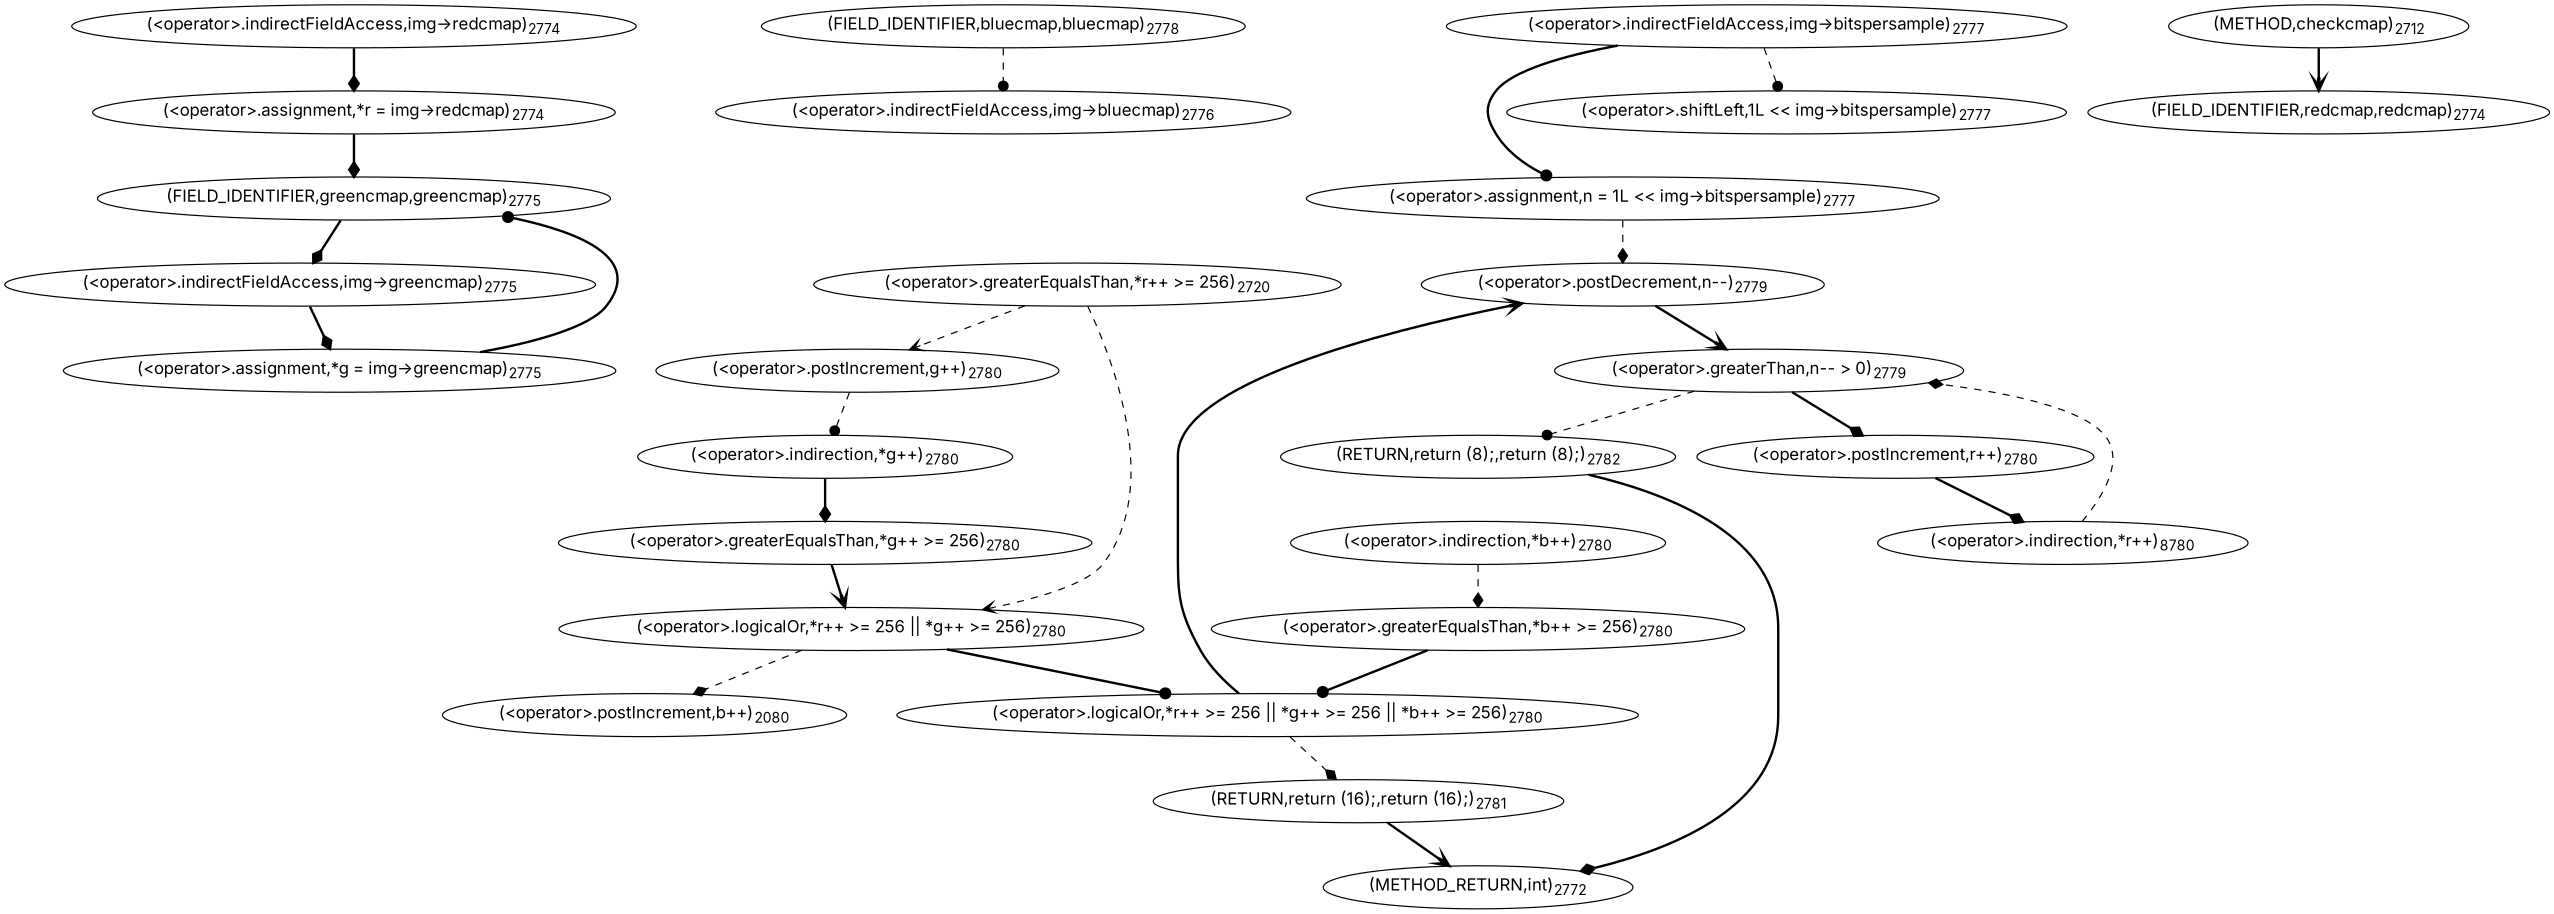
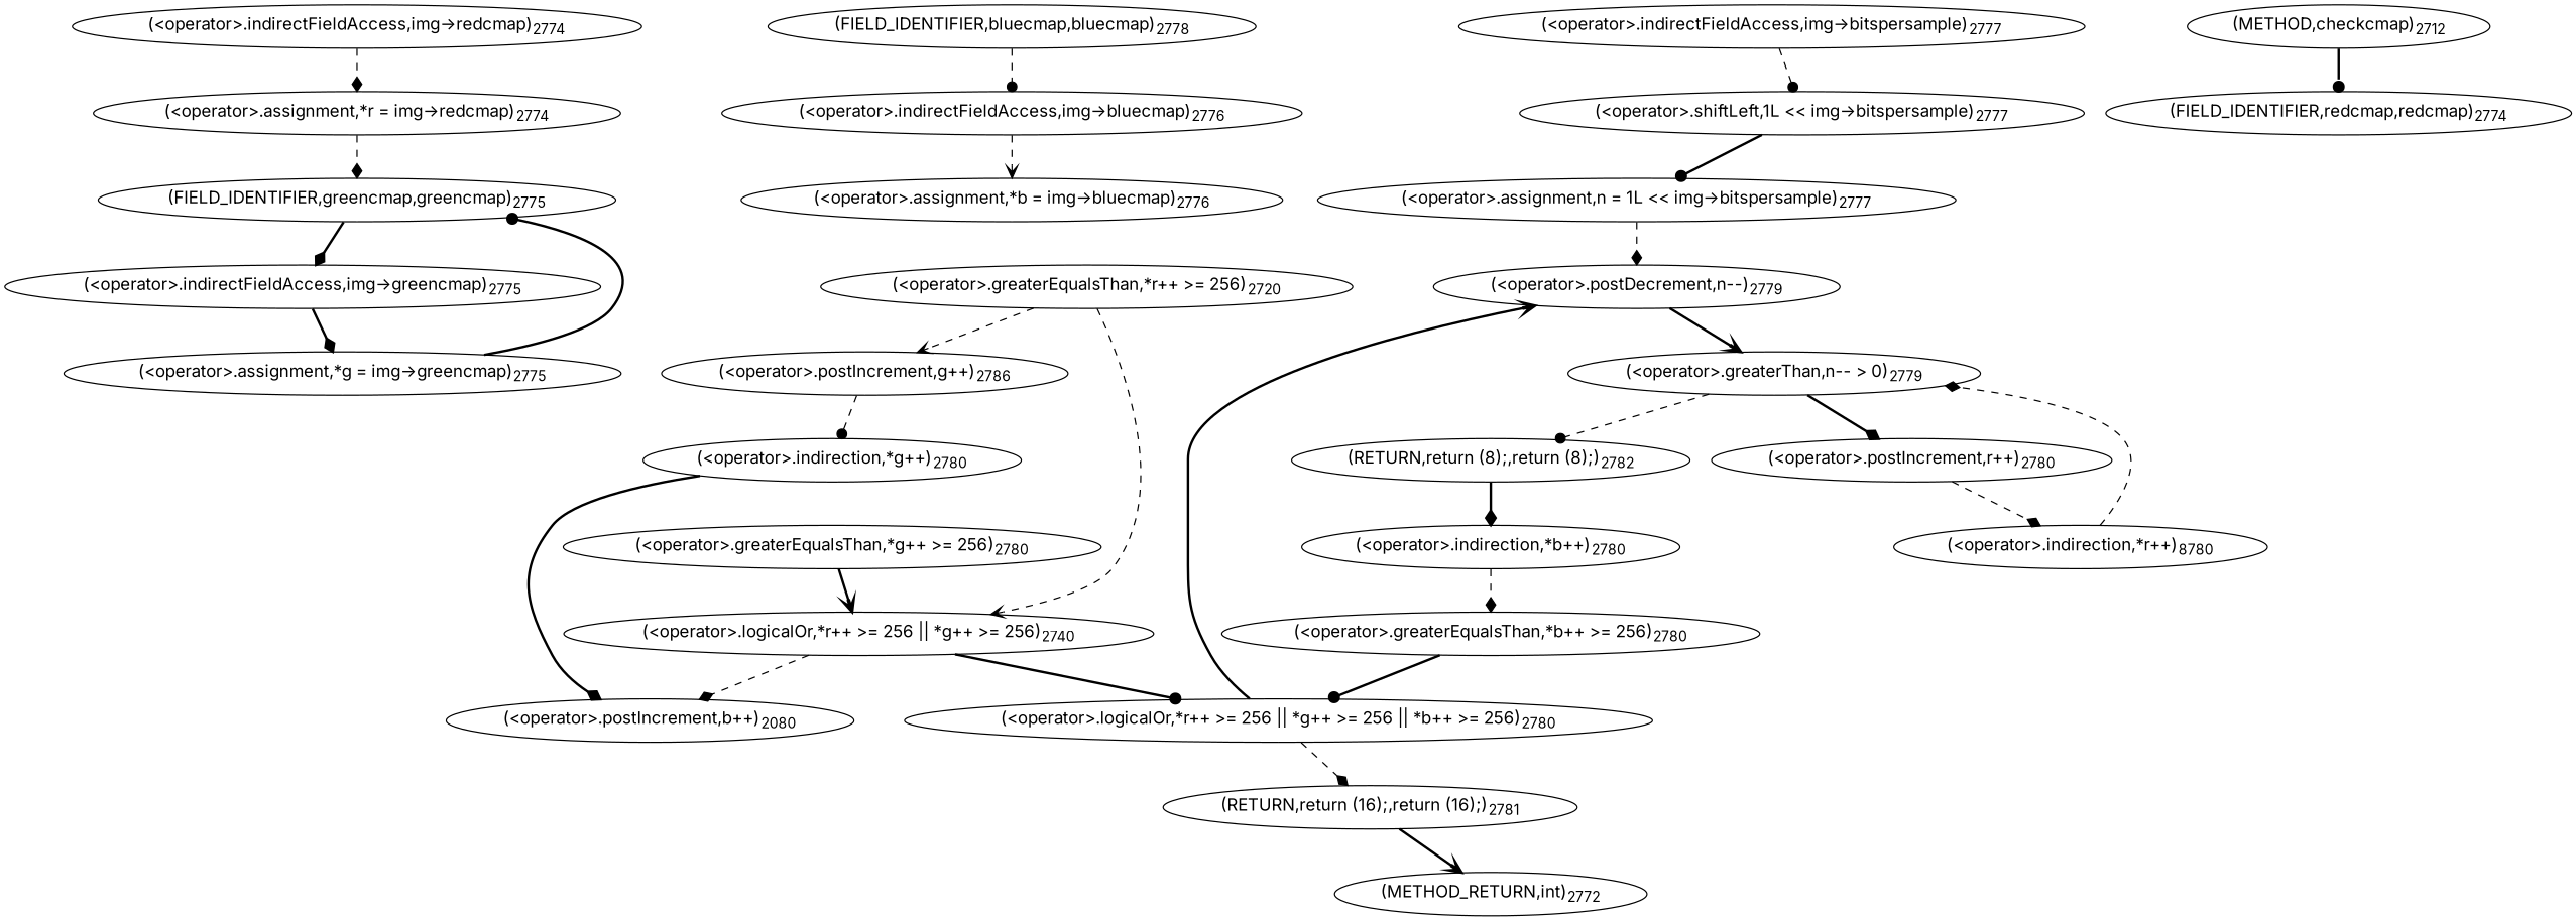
  digraph {
    fontname=Inter
    node [fontname=Inter]
    edge [arrowhead=diamond fontname=Inter style=bold]
    n1 [label=<(&lt;operator&gt;.assignment,*r = img-&gt;redcmap)<SUB>2774</SUB>>]
    n2 [label=<(FIELD_IDENTIFIER,greencmap,greencmap)<SUB>2775</SUB>>]
    n3 [label=<(&lt;operator&gt;.indirectFieldAccess,img-&gt;greencmap)<SUB>2775</SUB>>]
    n4 [label=<(&lt;operator&gt;.assignment,*g = img-&gt;greencmap)<SUB>2775</SUB>>]
    n5 [label=<(FIELD_IDENTIFIER,bluecmap,bluecmap)<SUB>2778</SUB>>]
    n6 [label=<(&lt;operator&gt;.indirectFieldAccess,img-&gt;bluecmap)<SUB>2776</SUB>>]
+   n7 [label=<(&lt;operator&gt;.assignment,*b = img-&gt;bluecmap)<SUB>2776</SUB>>]
    n8 [label=<(&lt;operator&gt;.assignment,n = 1L &lt;&lt; img-&gt;bitspersample)<SUB>2777</SUB>>]
    n9 [label=<(&lt;operator&gt;.postDecrement,n--)<SUB>2779</SUB>>]
    n10 [label=<(&lt;operator&gt;.greaterThan,n-- &gt; 0)<SUB>2779</SUB>>]
    n11 [label=<(RETURN,return (8);,return (8);)<SUB>2782</SUB>>]
    n12 [label=<(METHOD_RETURN,int)<SUB>2772</SUB>>]
    n13 [label=<(&lt;operator&gt;.indirectFieldAccess,img-&gt;redcmap)<SUB>2774</SUB>>]
    n14 [label=<(&lt;operator&gt;.shiftLeft,1L &lt;&lt; img-&gt;bitspersample)<SUB>2777</SUB>>]
    n15 [label=<(&lt;operator&gt;.postIncrement,r++)<SUB>2780</SUB>>]
    n16 [label=<(&lt;operator&gt;.indirection,*r++)<SUB>8780</SUB>>]
    n17 [label=<(FIELD_IDENTIFIER,redcmap,redcmap)<SUB>2774</SUB>>]
    n18 [label=<(&lt;operator&gt;.indirectFieldAccess,img-&gt;bitspersample)<SUB>2777</SUB>>]
    n19 [label=<(&lt;operator&gt;.logicalOr,*r++ &gt;= 256 || *g++ &gt;= 256 || *b++ &gt;= 256)<SUB>2780</SUB>>]
    n20 [label=<(RETURN,return (16);,return (16);)<SUB>2781</SUB>>]
-   n21 [label=<(&lt;operator&gt;.logicalOr,*r++ &gt;= 256 || *g++ &gt;= 256)<SUB>2780</SUB>>]
+   n21 [label=<(&lt;operator&gt;.logicalOr,*r++ &gt;= 256 || *g++ &gt;= 256)<SUB>2740</SUB>>]
    n22 [label=<(&lt;operator&gt;.postIncrement,b++)<SUB>2080</SUB>>]
    n23 [label=<(&lt;operator&gt;.greaterEqualsThan,*b++ &gt;= 256)<SUB>2780</SUB>>]
    n24 [label=<(&lt;operator&gt;.greaterEqualsThan,*r++ &gt;= 256)<SUB>2720</SUB>>]
-   n25 [label=<(&lt;operator&gt;.postIncrement,g++)<SUB>2780</SUB>>]
+   n25 [label=<(&lt;operator&gt;.postIncrement,g++)<SUB>2786</SUB>>]
    n26 [label=<(&lt;operator&gt;.indirection,*g++)<SUB>2780</SUB>>]
    n27 [label=<(&lt;operator&gt;.greaterEqualsThan,*g++ &gt;= 256)<SUB>2780</SUB>>]
    n28 [label=<(&lt;operator&gt;.indirection,*b++)<SUB>2780</SUB>>]
    n29 [label=<(METHOD,checkcmap)<SUB>2712</SUB>>]
-   n1 -> n2
+   n1 -> n2 [style=dashed]
    n2 -> n3
    n3 -> n4
    n4 -> n2 [arrowhead=dot]
    n5 -> n6 [arrowhead=dot style=dashed]
+   n6 -> n7 [arrowhead=vee style=dashed]
    n8 -> n9 [style=dashed]
    n9 -> n10 [arrowhead=vee]
    n10 -> n11 [arrowhead=dot style=dashed]
    n10 -> n15
-   n11 -> n12
-   n13 -> n1
-   n18 -> n8 [arrowhead=dot]
-   n15 -> n16
+   n11 -> n28
+   n13 -> n1 [style=dashed]
+   n14 -> n8 [arrowhead=dot]
+   n15 -> n16 [style=dashed]
    n16 -> n10 [style=dashed]
    n18 -> n14 [arrowhead=dot style=dashed]
    n19 -> n9 [arrowhead=vee]
    n19 -> n20 [style=dashed]
    n20 -> n12 [arrowhead=vee]
    n21 -> n19 [arrowhead=dot]
    n21 -> n22 [style=dashed]
    n23 -> n19 [arrowhead=dot]
    n24 -> n21 [arrowhead=vee style=dashed]
    n24 -> n25 [arrowhead=vee style=dashed]
    n25 -> n26 [arrowhead=dot style=dashed]
-   n26 -> n27
+   n26 -> n22
    n27 -> n21 [arrowhead=vee]
    n28 -> n23 [style=dashed]
-   n29 -> n17 [arrowhead=vee]
+   n29 -> n17 [arrowhead=dot]
  }
